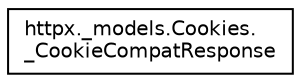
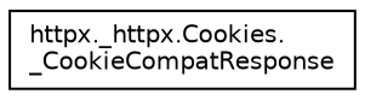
  digraph {
    rankdir=LR
-   n1 [color=black fillcolor=white fontname=Helvetica fontsize=10 height=0.2 label="httpx._models.Cookies.\l_CookieCompatResponse" shape=record style=filled width=0.4]
+   n1 [color=black fillcolor=white fontname=Helvetica fontsize=10 height=0.2 label="httpx._httpx.Cookies.\l_CookieCompatResponse" shape=record style=filled width=0.4]
  }
